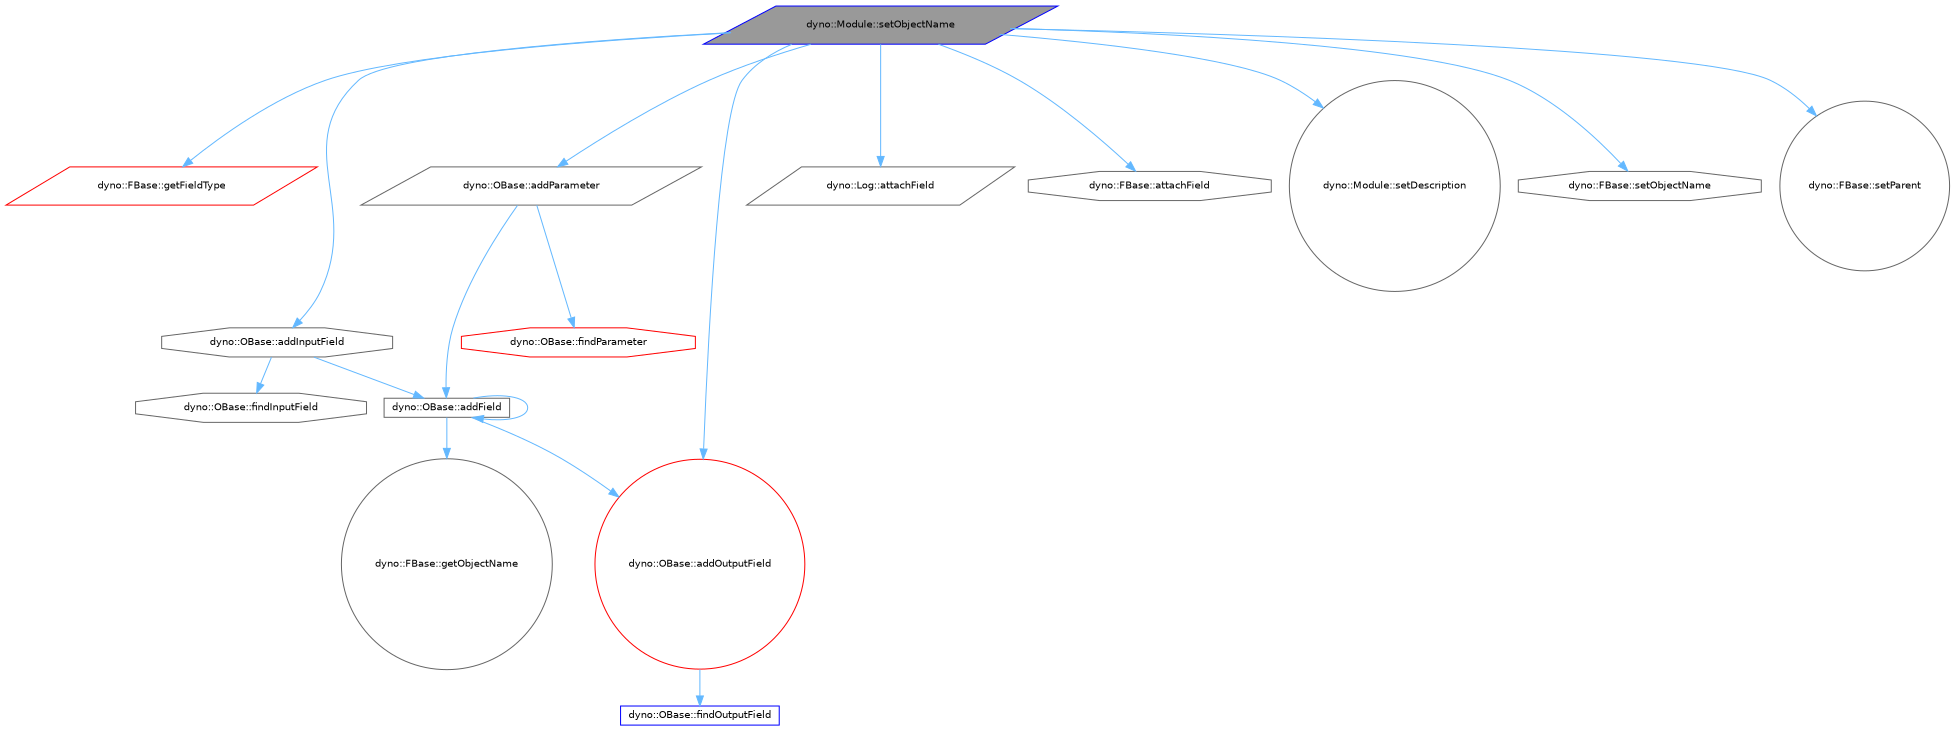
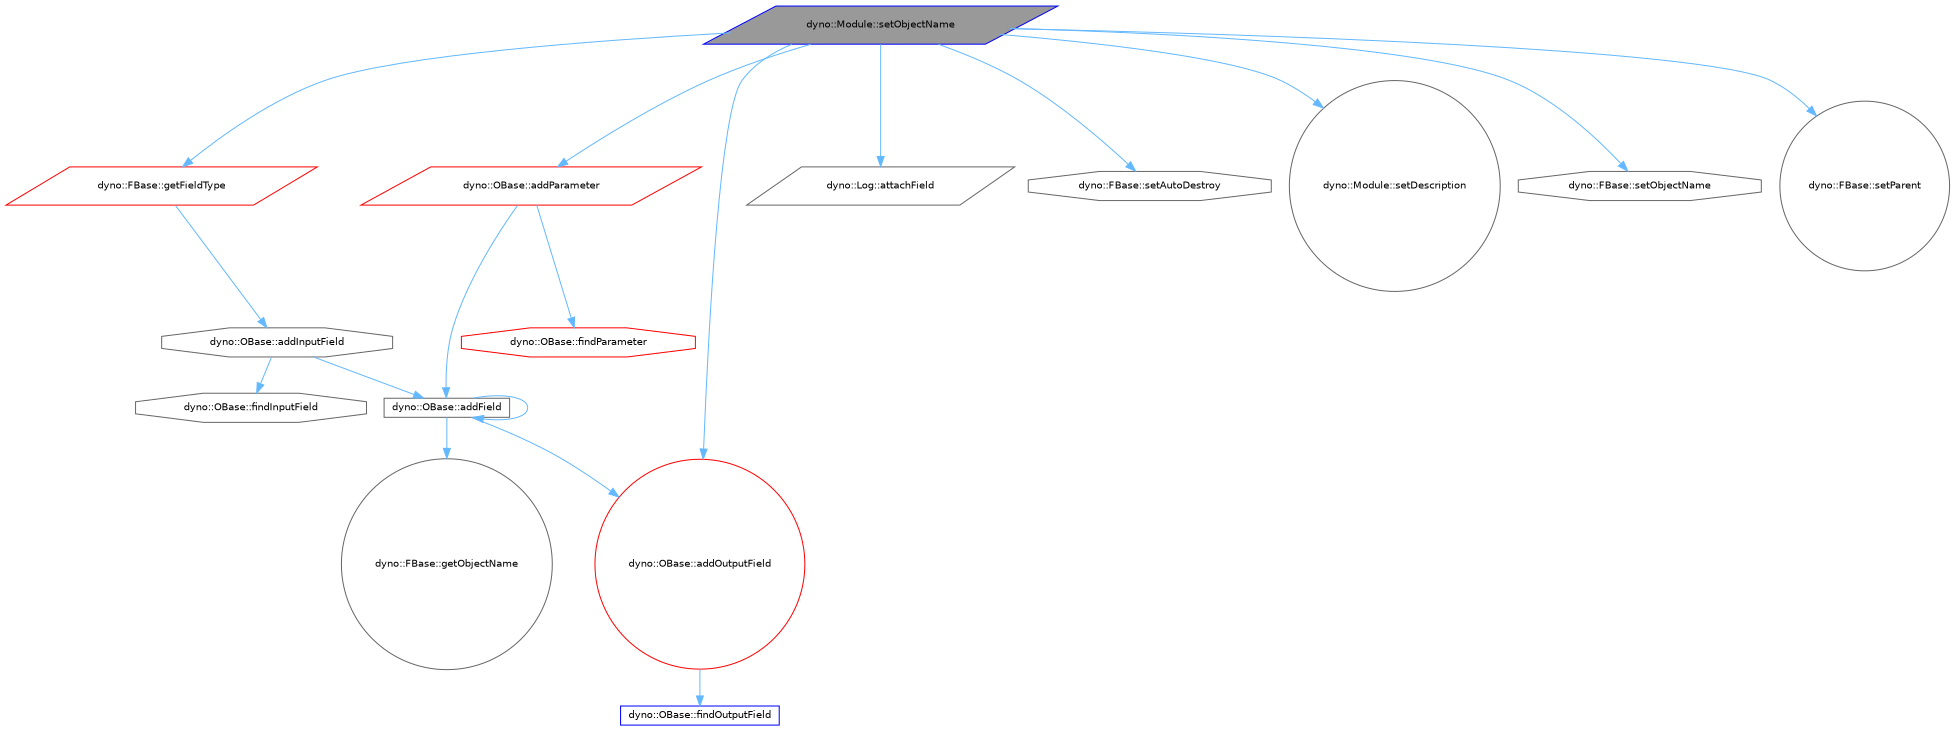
  digraph {
    rankdir=TB
    node [color=gray40 fillcolor=white fontname=Helvetica fontsize=10 shape=octagon style=filled]
    edge [color=steelblue1 fontname=Helvetica fontsize=10 labelfontname=Helvetica labelfontsize=10 style=solid]
    n1 [color=blue fillcolor=grey60 fontcolor=black height=0.2 label="dyno::Module::setObjectName" shape=parallelogram width=0.4]
    n2 [height=0.2 label="dyno::OBase::addInputField" width=0.4]
    n3 [color=red height=0.2 label="dyno::OBase::addOutputField" shape=circle width=0.4]
-   n4 [height=0.2 label="dyno::OBase::addParameter" shape=parallelogram width=0.4]
+   n4 [color=red height=0.2 label="dyno::OBase::addParameter" shape=parallelogram width=0.4]
    n5 [color=red height=0.2 label="dyno::FBase::getFieldType" shape=parallelogram width=0.4]
    n6 [height=0.2 label="dyno::Log::attachField" shape=parallelogram width=0.4]
-   n7 [height=0.2 label="dyno::FBase::attachField" width=0.4]
+   n7 [height=0.2 label="dyno::FBase::setAutoDestroy" width=0.4]
    n8 [height=0.2 label="dyno::Module::setDescription" shape=circle width=0.4]
    n9 [height=0.2 label="dyno::FBase::setObjectName" width=0.4]
    n10 [height=0.2 label="dyno::FBase::setParent" shape=circle width=0.4]
    n11 [height=0.2 label="dyno::OBase::addField" shape=box width=0.4]
    n12 [height=0.2 label="dyno::OBase::findInputField" width=0.4]
    n13 [color=blue height=0.2 label="dyno::OBase::findOutputField" shape=box width=0.4]
    n14 [color=red height=0.2 label="dyno::OBase::findParameter" width=0.4]
    n15 [height=0.2 label="dyno::FBase::getObjectName" shape=circle width=0.4]
-   n1 -> n2
+   n5 -> n2
    n1 -> n3
    n1 -> n4
    n1 -> n5
    n1 -> n6
    n1 -> n7
    n1 -> n8
    n1 -> n9
    n1 -> n10
    n2 -> n11
    n2 -> n12
    n3 -> n13
    n4 -> n11
    n4 -> n14
    n11 -> n3
    n11 -> n11
    n11 -> n15
  }
